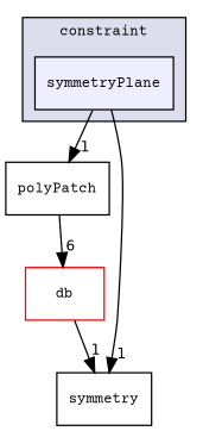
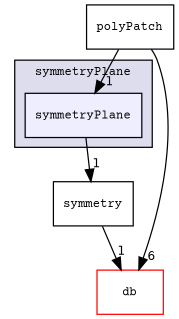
  digraph {
    compound=true
    fontname="Courier Prime"
    node [fontname="Courier Prime" fontsize=10 shape=box]
    edge [fontname="Courier Prime" headlabel=1 labeldistance=1.5 labelfontname=Helvetica labelfontsize=10]
    n1 [fillcolor="#eeeeff" label=symmetryPlane pencolor=black style=filled]
    n2 [label=polyPatch]
    n3 [label=symmetry]
    n4 [color=red label=db]
    subgraph cluster_1 {
      bgcolor="#ddddee"
      fontsize=10
-     label=constraint
+     label=symmetryPlane
      pencolor=black
      n1
    }
-   n1 -> n2
+   n2 -> n1
    n1 -> n3
    n2 -> n4 [headlabel=6]
-   n4 -> n3
+   n3 -> n4
  }
